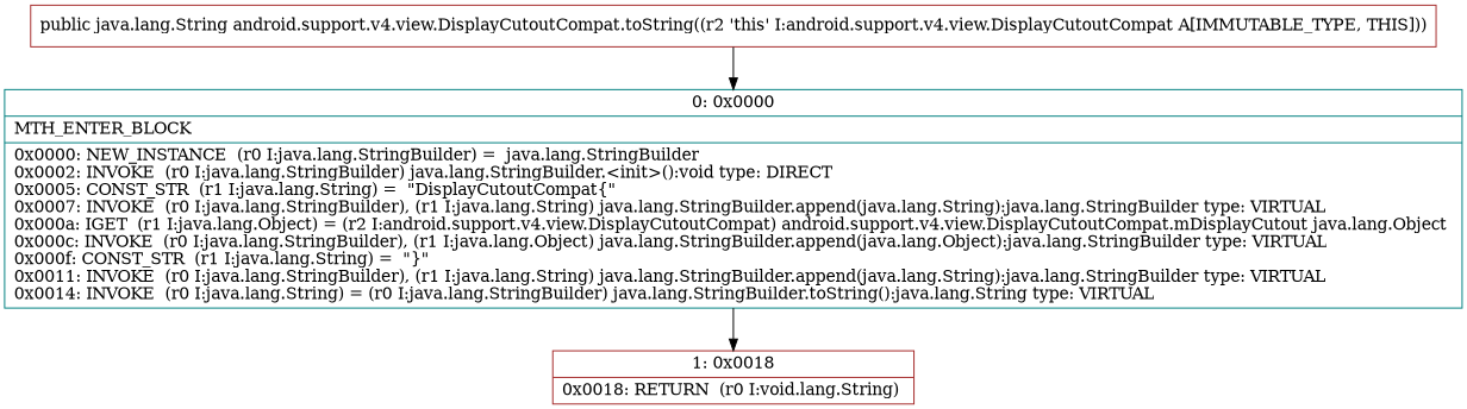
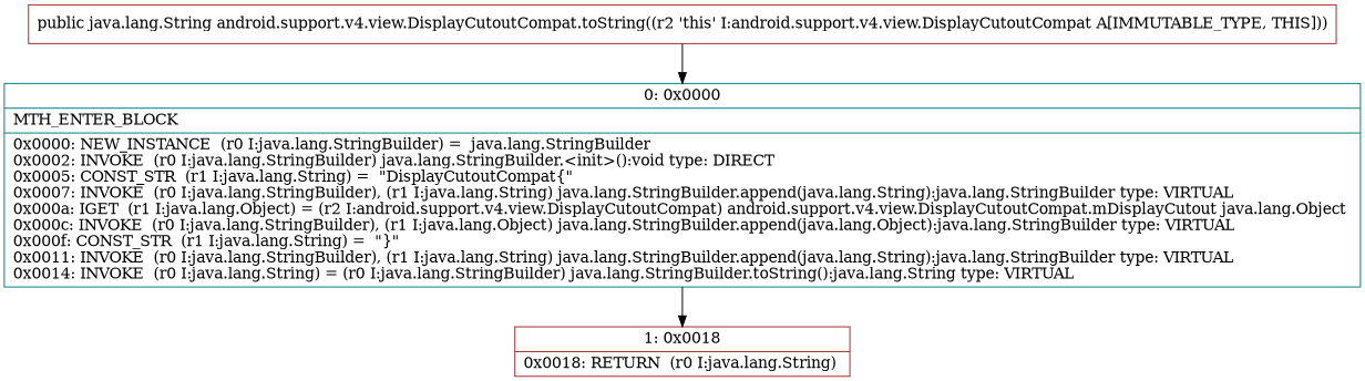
  digraph {
    node [shape=record color=brown]
    n1 [label="{0\:\ 0x0000|MTH_ENTER_BLOCK\l|0x0000: NEW_INSTANCE  (r0 I:java.lang.StringBuilder) =  java.lang.StringBuilder \l0x0002: INVOKE  (r0 I:java.lang.StringBuilder) java.lang.StringBuilder.\<init\>():void type: DIRECT \l0x0005: CONST_STR  (r1 I:java.lang.String) =  \"DisplayCutoutCompat\{\" \l0x0007: INVOKE  (r0 I:java.lang.StringBuilder), (r1 I:java.lang.String) java.lang.StringBuilder.append(java.lang.String):java.lang.StringBuilder type: VIRTUAL \l0x000a: IGET  (r1 I:java.lang.Object) = (r2 I:android.support.v4.view.DisplayCutoutCompat) android.support.v4.view.DisplayCutoutCompat.mDisplayCutout java.lang.Object \l0x000c: INVOKE  (r0 I:java.lang.StringBuilder), (r1 I:java.lang.Object) java.lang.StringBuilder.append(java.lang.Object):java.lang.StringBuilder type: VIRTUAL \l0x000f: CONST_STR  (r1 I:java.lang.String) =  \"\}\" \l0x0011: INVOKE  (r0 I:java.lang.StringBuilder), (r1 I:java.lang.String) java.lang.StringBuilder.append(java.lang.String):java.lang.StringBuilder type: VIRTUAL \l0x0014: INVOKE  (r0 I:java.lang.String) = (r0 I:java.lang.StringBuilder) java.lang.StringBuilder.toString():java.lang.String type: VIRTUAL \l}" color=teal]
-   n2 [label="{1\:\ 0x0018|0x0018: RETURN  (r0 I:void.lang.String) \l}"]
+   n2 [label="{1\:\ 0x0018|0x0018: RETURN  (r0 I:java.lang.String) \l}"]
    n3 [label="{public java.lang.String android.support.v4.view.DisplayCutoutCompat.toString((r2 'this' I:android.support.v4.view.DisplayCutoutCompat A[IMMUTABLE_TYPE, THIS])) }"]
    n1 -> n2
    n3 -> n1
  }
